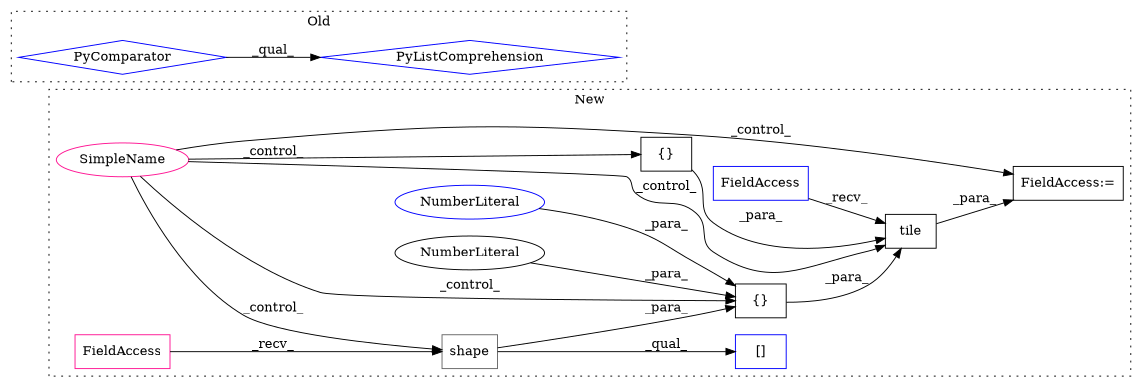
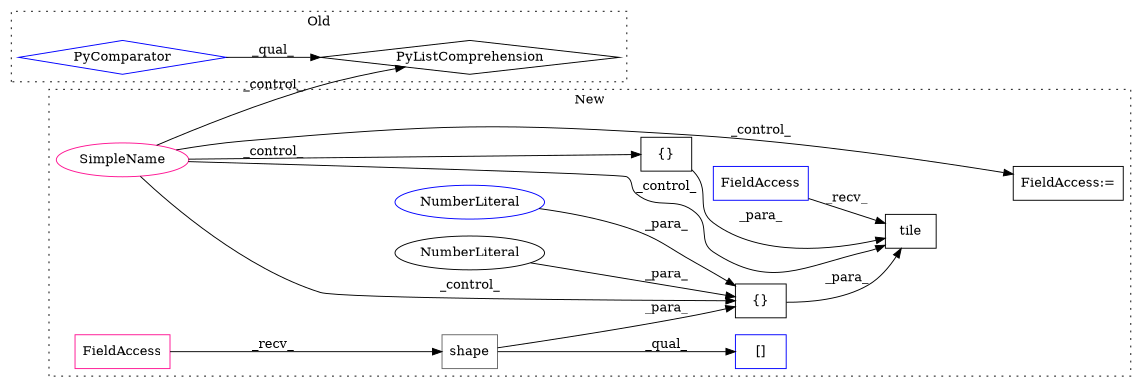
  digraph {
    rankdir=LR
    node [a=32 color=blue l=1 shape=box]
-   n1 [a=109 l=133 label=PyListComprehension s=2146 shape=diamond]
+   n1 [a=109 color=black l=133 label=PyListComprehension s=2146 shape=diamond]
    n2 [a=113 l=33 label=PyComparator s=2238 shape=diamond]
    n3 [color=black l="5,1" label=tile s="2358,2400"]
    n4 [a=7 color=black label="FieldAccess:=" s=2336]
    n5 [a=4 color=black l="1,1" label="{}" s="2384,2399"]
    n6 [a=34 label=NumberLiteral s=2398 shape=ellipse]
    n7 [a=34 color=black label=NumberLiteral s=2396 shape=ellipse]
    n8 [a=22 l=10 label=FieldAccess s=2337]
    n9 [a=4 color=black l="1,1" label="{}" s="2162,2183"]
    n10 [color=gray40 l="6,1" label=shape s="2288,2305"]
    n11 [a=2 l="40,1" label="[]" s="2267,2308"]
    n12 [a=42 color=deeppink label=SimpleName shape=ellipse l=""]
    n13 [a=22 color=deeppink l=10 label=FieldAccess s=2267]
    subgraph cluster_1 {
      label=Old
      style=dotted
      n1
      n2
    }
    subgraph cluster_2 {
      label=New
      style=dotted
      n3
      n4
      n5
      n6
      n7
      n8
      n9
      n10
      n11
      n12
      n13
    }
    n2 -> n1 [label=_qual_]
-   n3 -> n4 [label=_para_]
    n5 -> n3 [label=_para_]
    n6 -> n5 [label=_para_]
    n7 -> n5 [label=_para_]
    n8 -> n3 [label=_recv_]
    n9 -> n3 [label=_para_]
    n10 -> n5 [label=_para_]
    n10 -> n11 [label=_qual_]
    n12 -> n3 [label=_control_]
    n12 -> n4 [label=_control_]
    n12 -> n5 [label=_control_]
    n12 -> n9 [label=_control_]
-   n12 -> n10 [label=_control_]
+   n12 -> n1 [label=_control_]
    n13 -> n10 [label=_recv_]
  }
